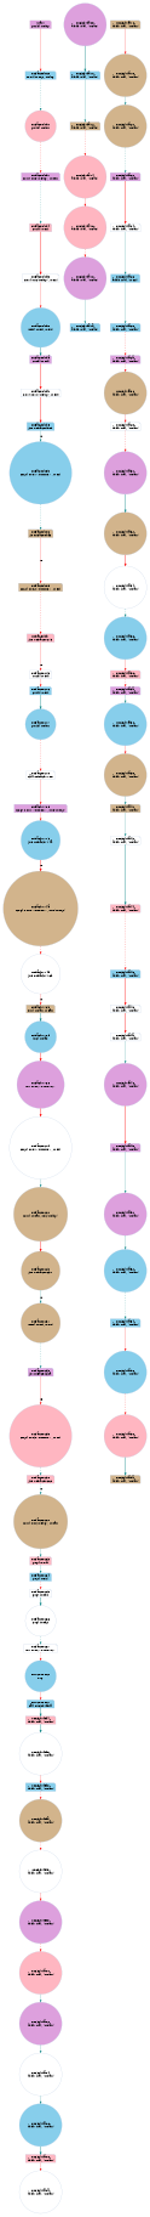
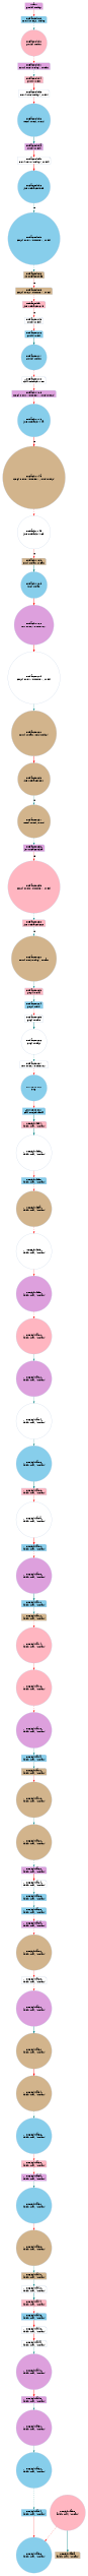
  digraph {
    node [color=lightsteelblue fillcolor=skyblue shape=note style=filled]
    edge [color=red style=solid]
    n1 [color=lightgrey fillcolor=plum label="start\npushl %ebp"]
    n2 [label="0x5ace0bce\nmovl %esp, %ebp"]
    n3 [fillcolor=lightpink label="0x5ace0bd0\npushl %ebx" shape=circle]
    n4 [fillcolor=plum label="0x5ace0bd1\nmovl 0x8(%ebp), %ebx"]
    n5 [fillcolor=lightpink label="0x5ace0bd4\npushl %esi"]
    n6 [fillcolor=white label="0x5ace0bd5\nmovl 0xc(%ebp), %esi"]
    n7 [label="0x5ace0bd8\ntestl %esi, %esi" shape=circle]
    n8 [fillcolor=plum label="0x5ace0bda\npushl %edi"]
    n9 [fillcolor=white label="0x5ace0bdb\nmovl 0x10(%ebp), %edi"]
-   n10 [label="0x5ace0bde\njne 0x5ace0be9"]
+   n10 [label="0x5ace0bde\njne 0x5ace0be9" shape=circle]
    n11 [label="0x5ace0be9\ncmpl $0x1<UINT8>, %esi" shape=circle]
    n12 [fillcolor=tan label="0x5ace0bec\nje 0x5ace0bf3"]
    n13 [fillcolor=tan label="0x5ace0bee\ncmpl $0x2<UINT8>, %esi"]
    n14 [fillcolor=lightpink label="0x5ace0bf1\njne 0x5ace0c15"]
    n15 [fillcolor=white label="0x5ace0c15\npushl %edi"]
    n16 [label="0x5ace0c16\npushl %esi"]
    n17 [label="0x5ace0c17\npushl %ebx" shape=circle]
    n18 [fillcolor=white label="0x5ace0c18\ncall 0x5acb770e"]
    n19 [fillcolor=plum label="0x5acb770e\ncmpl $0x1<UINT8>, 0x8(%esp)"]
    n20 [label="0x5acb7713\njne 0x5acb774a" shape=circle]
    n21 [fillcolor=tan label="0x5acb774a\ncmpl $0x0<UINT8>, 0x8(%esp)" shape=circle]
    n22 [fillcolor=white label="0x5acb774f\njne 0x5acb776b" shape=circle]
    n23 [fillcolor=tan label="0x5acb776b\nxorl %eax, %eax"]
    n24 [label="0x5acb776d\nincl %eax" shape=circle]
    n25 [fillcolor=plum label="0x5acb776e\nret $0xc<UINT16>" shape=circle]
    n26 [fillcolor=white label="0x5ace0c1d\ncmpl $0x1<UINT8>, %esi" shape=circle]
    n27 [fillcolor=tan label="0x5ace0c20\nmovl %eax, 0xc(%ebp)" shape=circle]
    n28 [fillcolor=tan label="0x5ace0c23\njne 0x5ace0c31" shape=circle]
    n29 [fillcolor=tan label="0x5ace0c31\ntestl %esi, %esi" shape=circle]
    n30 [fillcolor=plum label="0x5ace0c33\nje 0x5ace0c3a"]
    n31 [fillcolor=lightpink label="0x5ace0c35\ncmpl $0x3<UINT8>, %esi" shape=circle]
    n32 [fillcolor=lightpink label="0x5ace0c38\njne 0x5ace0c60"]
    n33 [fillcolor=tan label="0x5ace0c60\nmovl 0xc(%ebp), %eax" shape=circle]
    n34 [fillcolor=lightpink label="0x5ace0c63\npopl %edi"]
    n35 [label="0x5ace0c64\npopl %esi"]
    n36 [fillcolor=white label="0x5ace0c65\npopl %ebx"]
    n37 [fillcolor=white label="0x5ace0c66\npopl %ebp" shape=circle]
    n38 [fillcolor=white label="0x5ace0c67\nret $0xc<UINT16>"]
    n39 [label="0x7c8000c0\nnop " shape=circle]
    n40 [label="0x7c8000c1\ncall 0x63d7f9f4"]
    n41 [fillcolor=lightpink label="0x63d7f9f4\naddb %al, (%eax)"]
    n42 [fillcolor=white label="0x63d7f9f6\naddb %al, (%eax)" shape=circle]
    n43 [label="0x63d7f9f8\naddb %al, (%eax)"]
    n44 [fillcolor=tan label="0x63d7f9fa\naddb %al, (%eax)" shape=circle]
    n45 [fillcolor=white label="0x63d7f9fc\naddb %al, (%eax)" shape=circle]
    n46 [fillcolor=plum label="0x63d7f9fe\naddb %al, (%eax)" shape=circle]
    n47 [fillcolor=lightpink label="0x63d7fa00\naddb %al, (%eax)" shape=circle]
    n48 [fillcolor=plum label="0x63d7fa02\naddb %al, (%eax)" shape=circle]
    n49 [fillcolor=white label="0x63d7fa04\naddb %al, (%eax)" shape=circle]
    n50 [label="0x63d7fa06\naddb %al, (%eax)" shape=circle]
    n51 [fillcolor=lightpink label="0x63d7fa08\naddb %al, (%eax)"]
    n52 [fillcolor=white label="0x63d7fa0a\naddb %al, (%eax)" shape=circle]
+   n53 [label="0x63d7fa0c\naddb %al, (%eax)"]
    n54 [fillcolor=plum label="0x63d7fa0e\naddb %al, (%eax)" shape=circle]
    n55 [label="0x63d7fa10\naddb %al, (%eax)"]
    n56 [fillcolor=tan label="0x63d7fa12\naddb %al, (%eax)"]
    n57 [fillcolor=lightpink label="0x63d7fa14\naddb %al, (%eax)" shape=circle]
    n58 [fillcolor=lightpink label="0x63d7fa16\naddb %al, (%eax)" shape=circle]
    n59 [fillcolor=plum label="0x63d7fa18\naddb %al, (%eax)" shape=circle]
    n60 [label="0x63d7fa1a\naddb %al, (%eax)"]
    n61 [fillcolor=tan label="0x63d7fa1c\naddb %al, (%eax)"]
    n62 [fillcolor=tan label="0x63d7fa1e\naddb %al, (%eax)" shape=circle]
    n63 [fillcolor=tan label="0x63d7fa20\naddb %al, (%eax)" shape=circle]
    n64 [fillcolor=plum label="0x63d7fa22\naddb %al, (%eax)"]
    n65 [fillcolor=white label="0x63d7fa24\naddb %al, (%eax)"]
-   n66 [label="0x63d7fa26\naddb %al, (%esi)"]
+   n66 [label="0x63d7fa26\naddb %al, (%eax)"]
    n67 [label="0x63d7fa28\naddb %al, (%eax)"]
    n68 [fillcolor=plum label="0x63d7fa2a\naddb %al, (%eax)"]
    n69 [fillcolor=tan label="0x63d7fa8c\naddb %al, (%eax)" shape=circle]
    n70 [fillcolor=white label="0x63d7fa2e\naddb %al, (%eax)"]
    n71 [fillcolor=plum label="0x63d7fa30\naddb %al, (%eax)" shape=circle]
    n72 [fillcolor=tan label="0x63d7fa32\naddb %al, (%eax)" shape=circle]
-   n73 [fillcolor=white label="0x63d7fa34\naddb %al, (%eax)" shape=circle]
+   n73 [fillcolor=tan label="0x63d7fa34\naddb %al, (%eax)" shape=circle]
    n74 [label="0x63d7fa36\naddb %al, (%eax)" shape=circle]
    n75 [fillcolor=lightpink label="0x63d7fa38\naddb %al, (%eax)"]
    n76 [fillcolor=plum label="0x63d7fa3a\naddb %al, (%eax)"]
    n77 [label="0x63d7fa3c\naddb %al, (%eax)" shape=circle]
    n78 [fillcolor=tan label="0x63d7fa3e\naddb %al, (%eax)" shape=circle]
    n79 [fillcolor=tan label="0x63d7fa40\naddb %al, (%eax)"]
    n80 [fillcolor=white label="0x63d7fa42\naddb %al, (%eax)"]
    n81 [fillcolor=lightpink label="0x63d7fa44\naddb %al, (%eax)"]
    n82 [label="0x63d7fa46\naddb %al, (%eax)"]
    n83 [fillcolor=white label="0x63d7fa48\naddb %al, (%eax)"]
    n84 [fillcolor=white label="0x63d7fa4a\naddb %al, (%eax)"]
    n85 [fillcolor=plum label="0x63d7fa4c\naddb %al, (%eax)" shape=circle]
    n86 [fillcolor=plum label="0x63d7fa4e\naddb %al, (%eax)"]
    n87 [fillcolor=plum label="0x63d7fa50\naddb %al, (%eax)" shape=circle]
    n88 [label="0x63d7fa52\naddb %al, (%eax)" shape=circle]
    n89 [label="0x63d7fa54\naddb %al, (%eax)"]
    n90 [label="0x63d7fa56\naddb %al, (%eax)" shape=circle]
    n91 [fillcolor=lightpink label="0x63d7fa58\naddb %al, (%eax)" shape=circle]
    n92 [fillcolor=tan label="0x63d7fa5a\naddb %al, (%eax)"]
    n1 -> n2
    n2 -> n3 [color=teal style=dashed]
    n3 -> n4 [style=dashed]
    n4 -> n5 [color=teal style=dashed]
    n5 -> n6 [style=bold]
    n6 -> n7
    n7 -> n8 [color=teal style=bold]
    n8 -> n9 [style=bold]
    n9 -> n10 [style=bold]
    n10 -> n11 [color=teal label=T]
    n11 -> n12 [color=teal style=dashed]
    n12 -> n13 [label=F]
    n13 -> n14 [style=dashed]
    n14 -> n15 [label=T]
    n15 -> n16
    n16 -> n17 [color=teal style=bold]
    n17 -> n18 [style=dashed]
    n18 -> n19
    n19 -> n20
    n20 -> n21 [label=T style=bold]
    n21 -> n22 [style=dashed]
    n22 -> n23 [label=T]
    n23 -> n24 [color=teal style=bold]
    n24 -> n25 [style=bold]
    n25 -> n26 [style=bold]
    n26 -> n27 [color=teal]
    n27 -> n28 [style=bold]
    n28 -> n29 [color=teal label=T]
    n29 -> n30 [color=teal style=dashed]
    n30 -> n31 [label=F]
    n31 -> n32 [color=teal style=dashed]
    n32 -> n33 [color=teal label=T style=dashed]
    n33 -> n34 [color=teal]
    n34 -> n35 [color=teal]
    n35 -> n36 [style=dashed]
    n36 -> n37 [color=teal style=bold]
    n37 -> n38 [color=teal style=dashed]
    n38 -> n39 [style=dashed]
    n39 -> n40
    n40 -> n41 [color=teal style=bold]
    n41 -> n42 [color=teal style=bold]
    n42 -> n43
    n43 -> n44 [style=dashed]
    n44 -> n45 [style=dashed]
    n45 -> n46
    n46 -> n47 [style=dashed]
    n47 -> n48 [color=teal]
    n48 -> n49 [color=teal]
    n49 -> n50 [color=teal]
    n50 -> n51 [color=teal style=bold]
    n51 -> n52
+   n52 -> n53 [style=bold]
+   n53 -> n54 [style=dashed]
    n54 -> n55 [color=teal style=bold]
    n55 -> n56 [color=teal]
    n56 -> n57 [style=dashed]
    n57 -> n58
    n58 -> n59 [style=dashed]
    n59 -> n60 [color=teal]
+   n60 -> n61 [color=teal]
    n61 -> n62
    n62 -> n63 [color=teal]
    n63 -> n64 [color=teal style=dashed]
    n64 -> n65 [style=bold]
    n65 -> n66 [color=teal]
    n66 -> n67 [color=teal]
    n67 -> n68 [style=dashed]
    n68 -> n69 [style=dashed]
    n69 -> n70
    n70 -> n71 [style=dashed]
    n71 -> n72 [color=teal style=bold]
    n72 -> n73 [style=bold]
    n73 -> n74 [color=teal style=dashed]
    n74 -> n75
    n75 -> n76 [style=dashed]
    n76 -> n77 [color=teal]
    n77 -> n78
    n78 -> n79 [color=teal]
    n79 -> n80 [color=teal]
    n80 -> n81 [color=teal style=bold]
    n81 -> n82 [style=dashed]
    n82 -> n83 [style=bold]
    n83 -> n84 [style=bold]
    n84 -> n85 [color=teal]
    n85 -> n86 [style=bold]
    n86 -> n87 [color=teal]
    n87 -> n88 [color=teal]
    n88 -> n89 [color=teal style=dashed]
    n89 -> n90
-   n90 -> n91 [style=dashed]
+   n91 -> n90 [style=dashed]
    n91 -> n92 [color=teal style=bold]
  }
